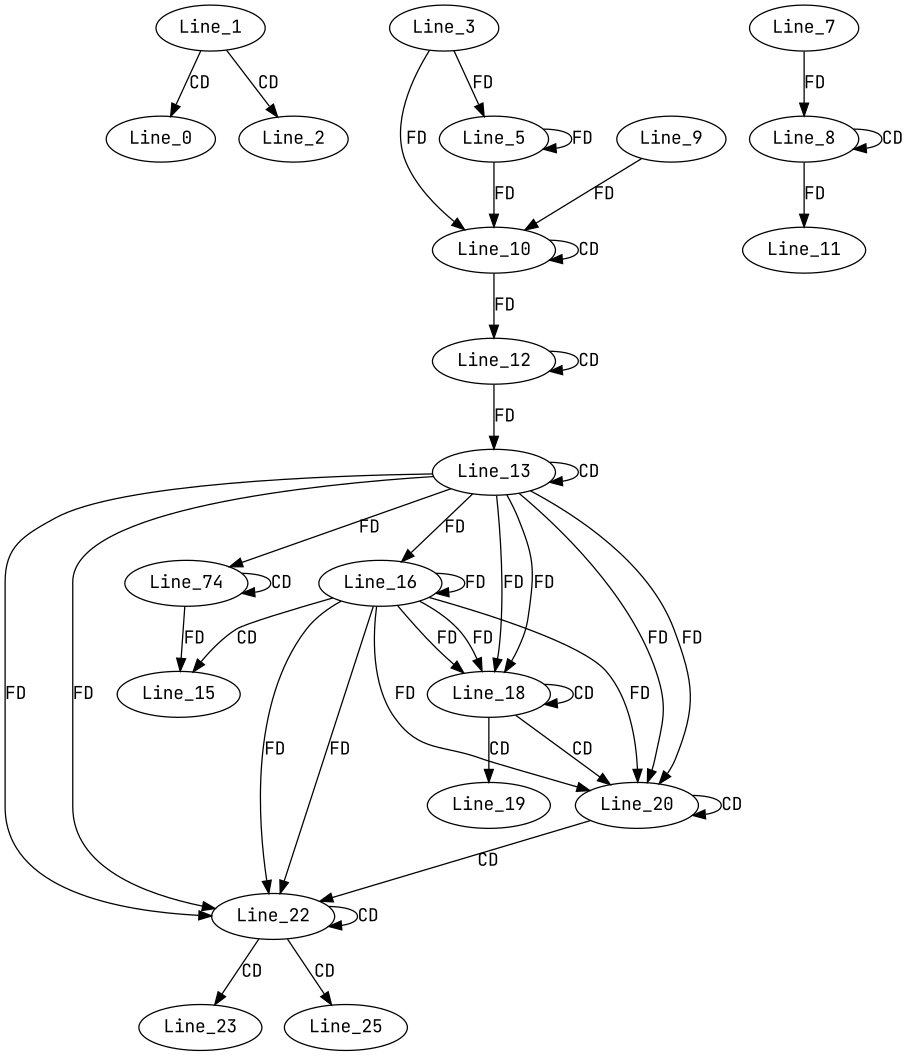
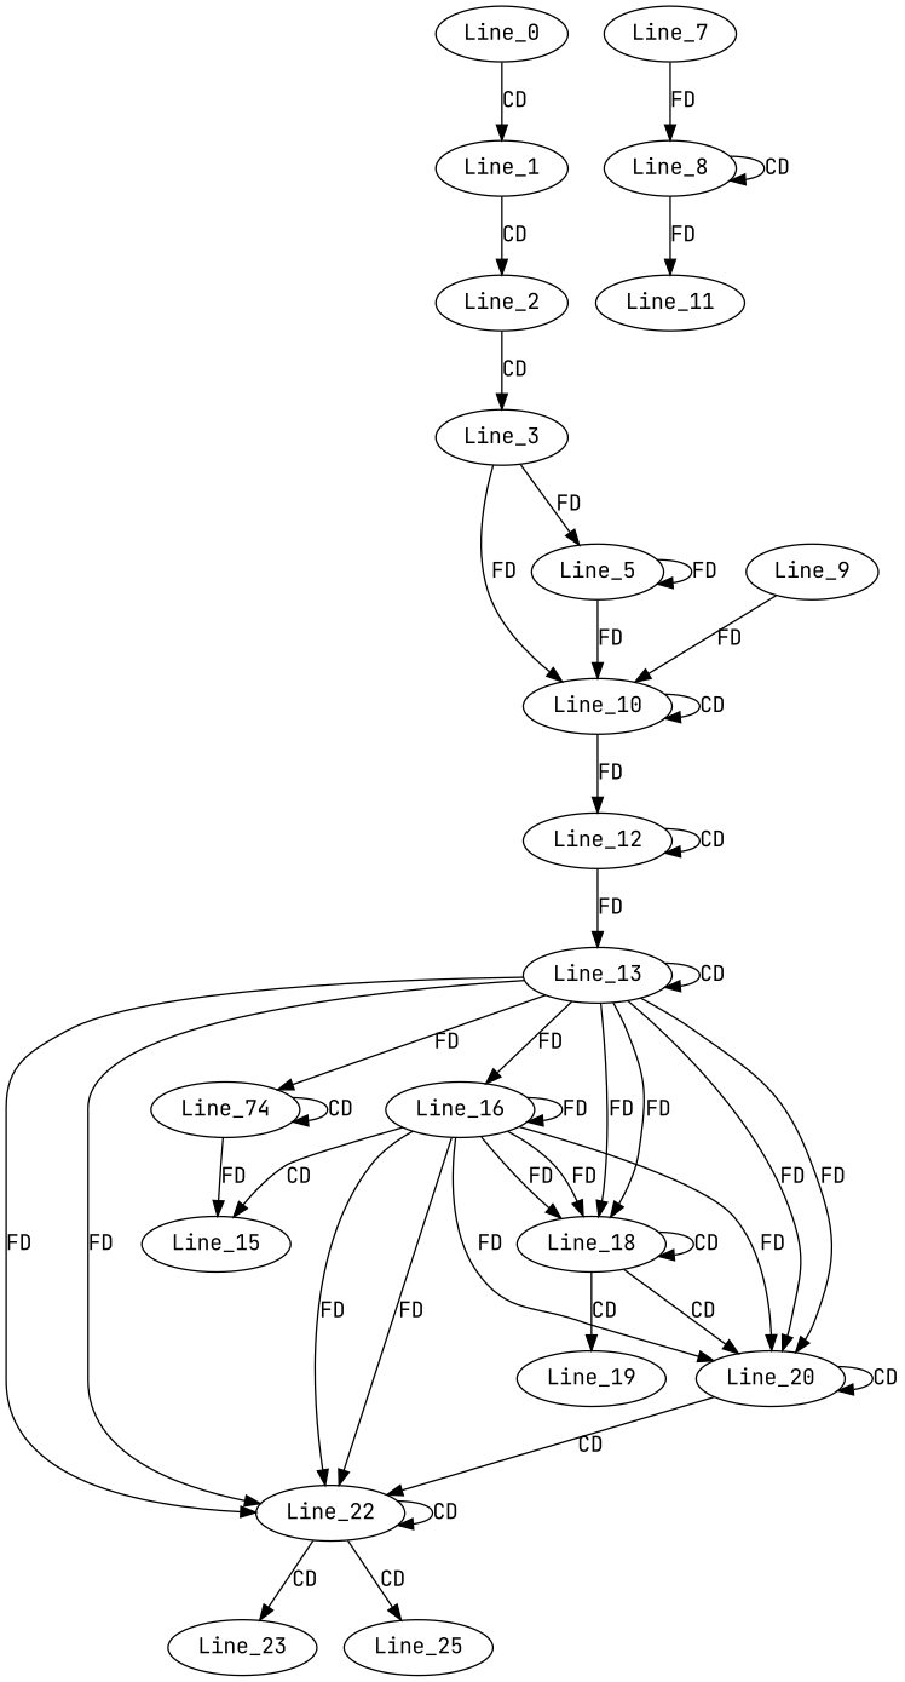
  digraph {
    fontname="JetBrains Mono"
    node [fontname="JetBrains Mono"]
    edge [fontname="JetBrains Mono"]
    Line_0
    Line_1
    Line_2
    Line_3
    Line_5
    Line_10
    Line_12
    Line_8
    Line_11
    Line_7
    Line_13
    Line_9
    n13 [label=Line_74]
    Line_16
    Line_18
    Line_20
    Line_22
    Line_15
    Line_19
    Line_23
    Line_25
-   Line_1 -> Line_0 [label=CD]
+   Line_0 -> Line_1 [label=CD]
    Line_1 -> Line_2 [label=CD]
+   Line_2 -> Line_3 [label=CD]
    Line_3 -> Line_5 [label=FD]
    Line_3 -> Line_10 [label=FD]
    Line_5 -> Line_5 [label=FD]
    Line_5 -> Line_10 [label=FD]
    Line_10 -> Line_10 [label=CD]
    Line_10 -> Line_12 [label=FD]
    Line_12 -> Line_12 [label=CD]
    Line_12 -> Line_13 [label=FD]
    Line_8 -> Line_8 [label=CD]
    Line_8 -> Line_11 [label=FD]
    Line_7 -> Line_8 [label=FD]
    Line_13 -> Line_13 [label=CD]
    Line_13 -> n13 [label=FD]
    Line_13 -> Line_16 [label=FD]
    Line_13 -> Line_18 [label=FD]
    Line_13 -> Line_18 [label=FD]
    Line_13 -> Line_20 [label=FD]
    Line_13 -> Line_20 [label=FD]
    Line_13 -> Line_22 [label=FD]
    Line_13 -> Line_22 [label=FD]
    Line_9 -> Line_10 [label=FD]
    n13 -> n13 [label=CD]
    n13 -> Line_15 [label=FD]
    Line_16 -> Line_16 [label=FD]
    Line_16 -> Line_18 [label=FD]
    Line_16 -> Line_18 [label=FD]
    Line_16 -> Line_20 [label=FD]
    Line_16 -> Line_20 [label=FD]
    Line_16 -> Line_22 [label=FD]
    Line_16 -> Line_22 [label=FD]
    Line_16 -> Line_15 [label=CD]
    Line_18 -> Line_18 [label=CD]
    Line_18 -> Line_20 [label=CD]
    Line_18 -> Line_19 [label=CD]
    Line_20 -> Line_20 [label=CD]
    Line_20 -> Line_22 [label=CD]
    Line_22 -> Line_22 [label=CD]
    Line_22 -> Line_23 [label=CD]
    Line_22 -> Line_25 [label=CD]
  }
